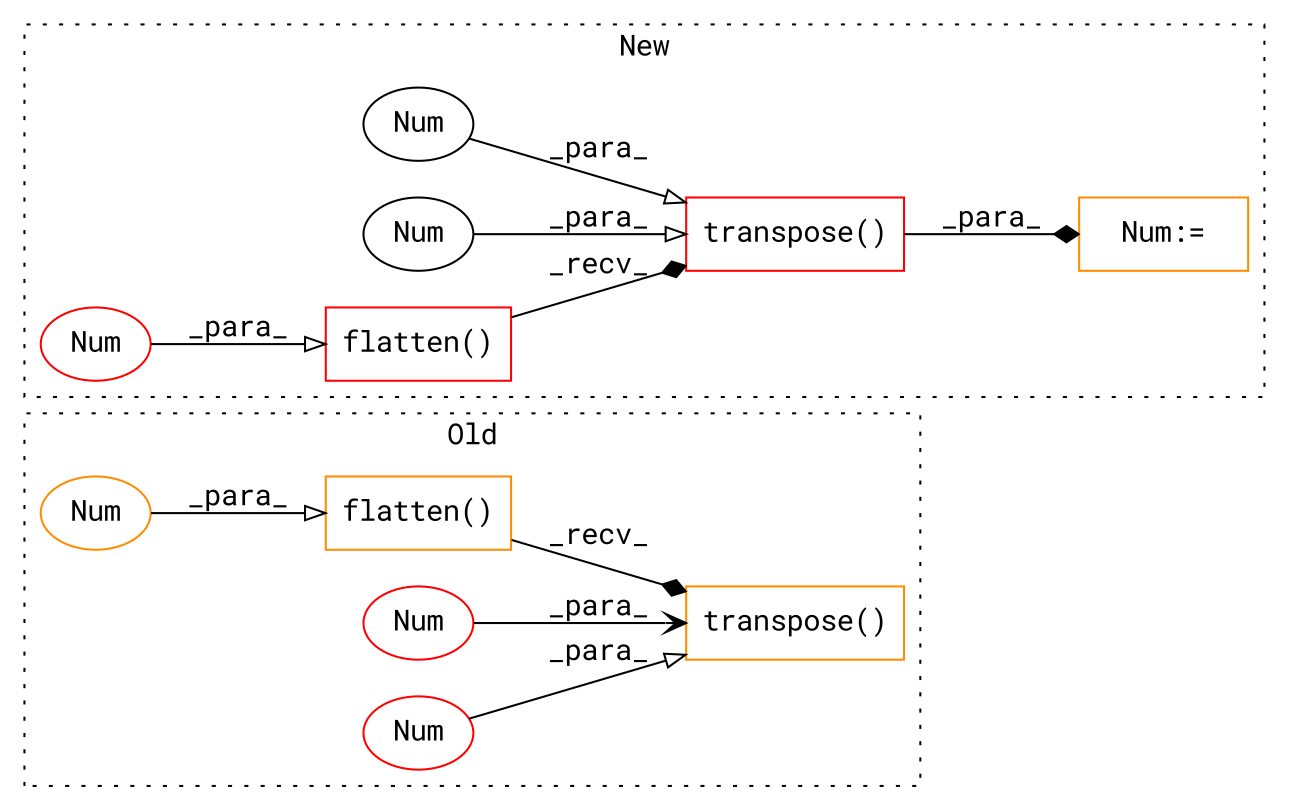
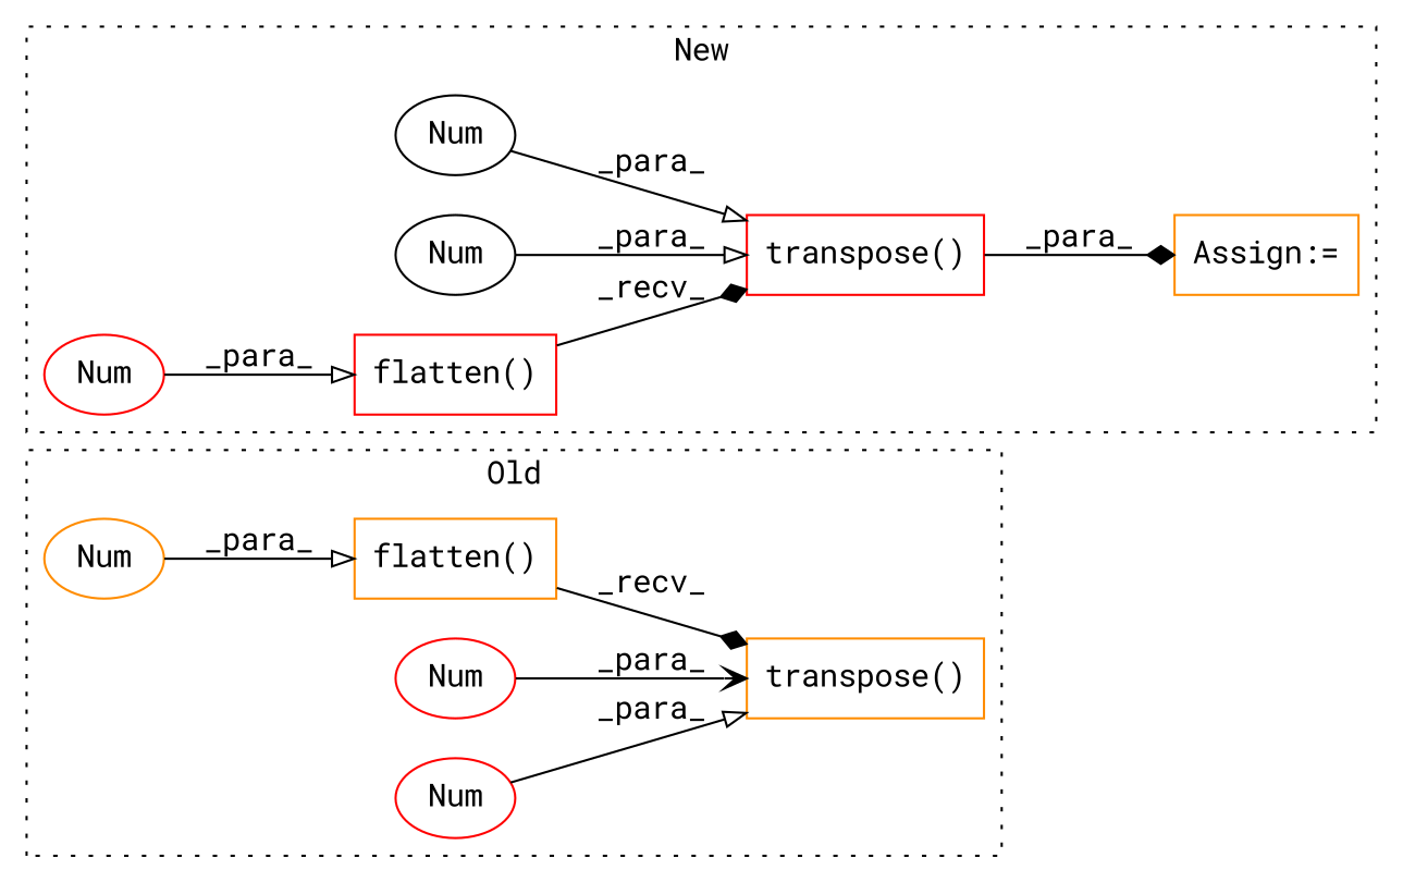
  digraph {
    rankdir=LR
    fontname="Roboto Mono"
    node [a=76 l=1 shape=ellipse color=red fontname="Roboto Mono"]
    edge [arrowhead=onormal fontname="Roboto Mono"]
    n1 [a=75 l="13,1" label="flatten()" s="4165,4179" shape=box color=darkorange]
    n2 [label=Num s=4178 color=darkorange]
    n3 [a=75 l="26,1" label="transpose()" s="4165,4195" shape=box color=darkorange]
    n4 [label=Num s=4194]
    n5 [label=Num s=4191]
    n6 [a=75 l="30,1" label="transpose()" s="4246,4280" shape=box]
    n7 [label=Num s=4276 color=black]
    n8 [label=Num s=4279 color=black]
    n9 [a=75 l="17,1" label="flatten()" s="4246,4264" shape=box]
    n10 [label=Num s=4263]
-   n11 [a=68 l=3 label="Num:=" s=4243 shape=box color=darkorange]
+   n11 [a=68 l=3 label="Assign:=" s=4243 shape=box color=darkorange]
    subgraph cluster_1 {
      label=Old
      style=dotted
      n1
      n2
      n3
      n4
      n5
    }
    subgraph cluster_2 {
      label=New
      style=dotted
      n6
      n7
      n8
      n9
      n10
      n11
    }
    n1 -> n3 [label=_recv_ arrowhead=diamond]
    n2 -> n1 [label=_para_]
    n4 -> n3 [label=_para_ arrowhead=vee]
    n5 -> n3 [label=_para_]
    n6 -> n11 [label=_para_ arrowhead=diamond]
    n7 -> n6 [label=_para_]
    n8 -> n6 [label=_para_]
    n9 -> n6 [label=_recv_ arrowhead=diamond]
    n10 -> n9 [label=_para_]
  }
